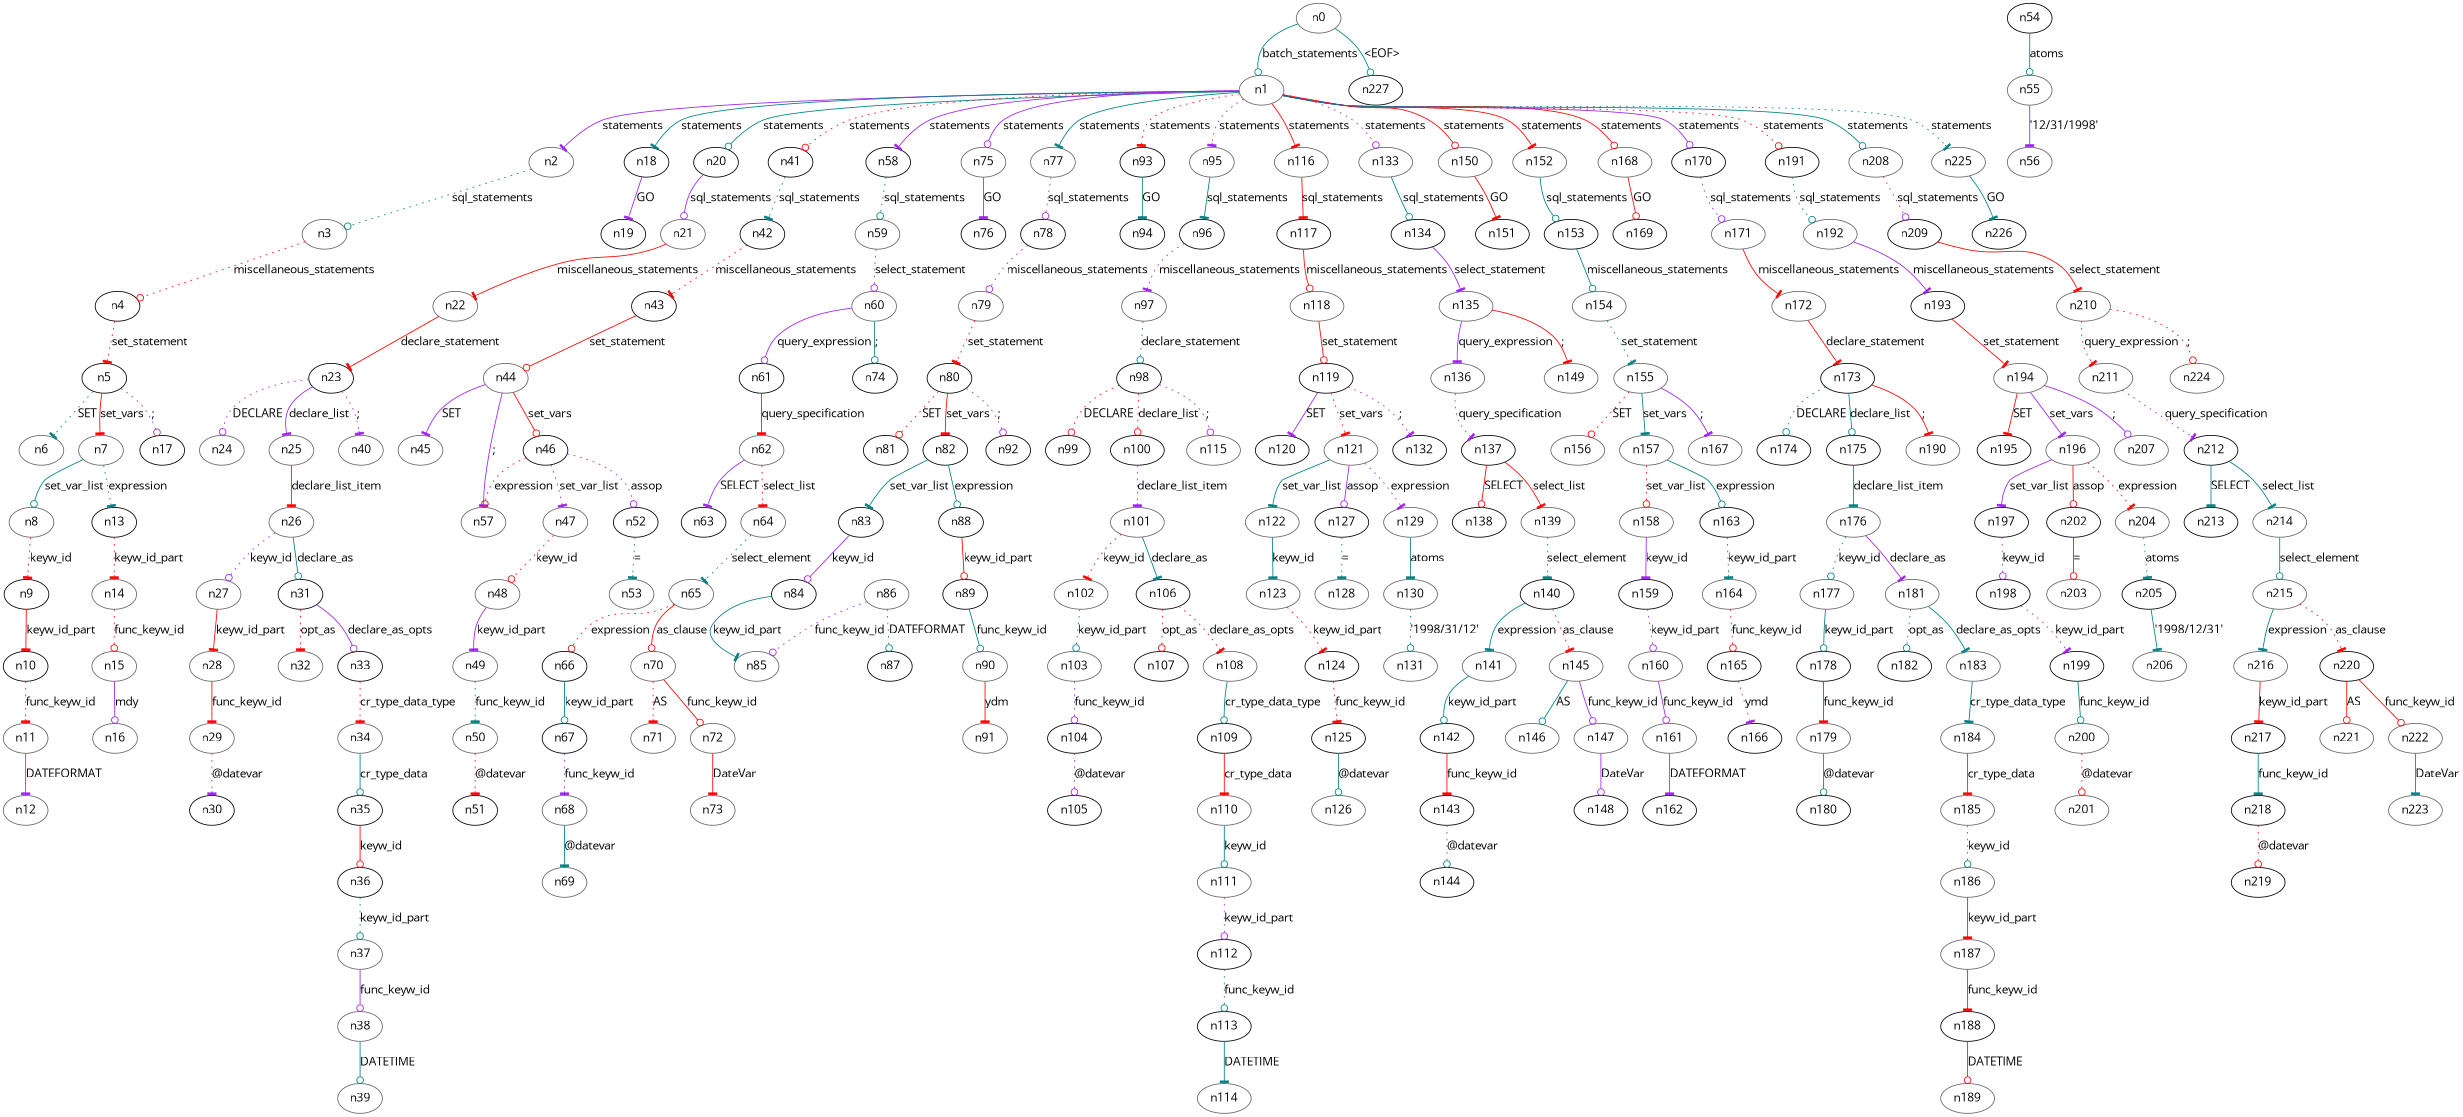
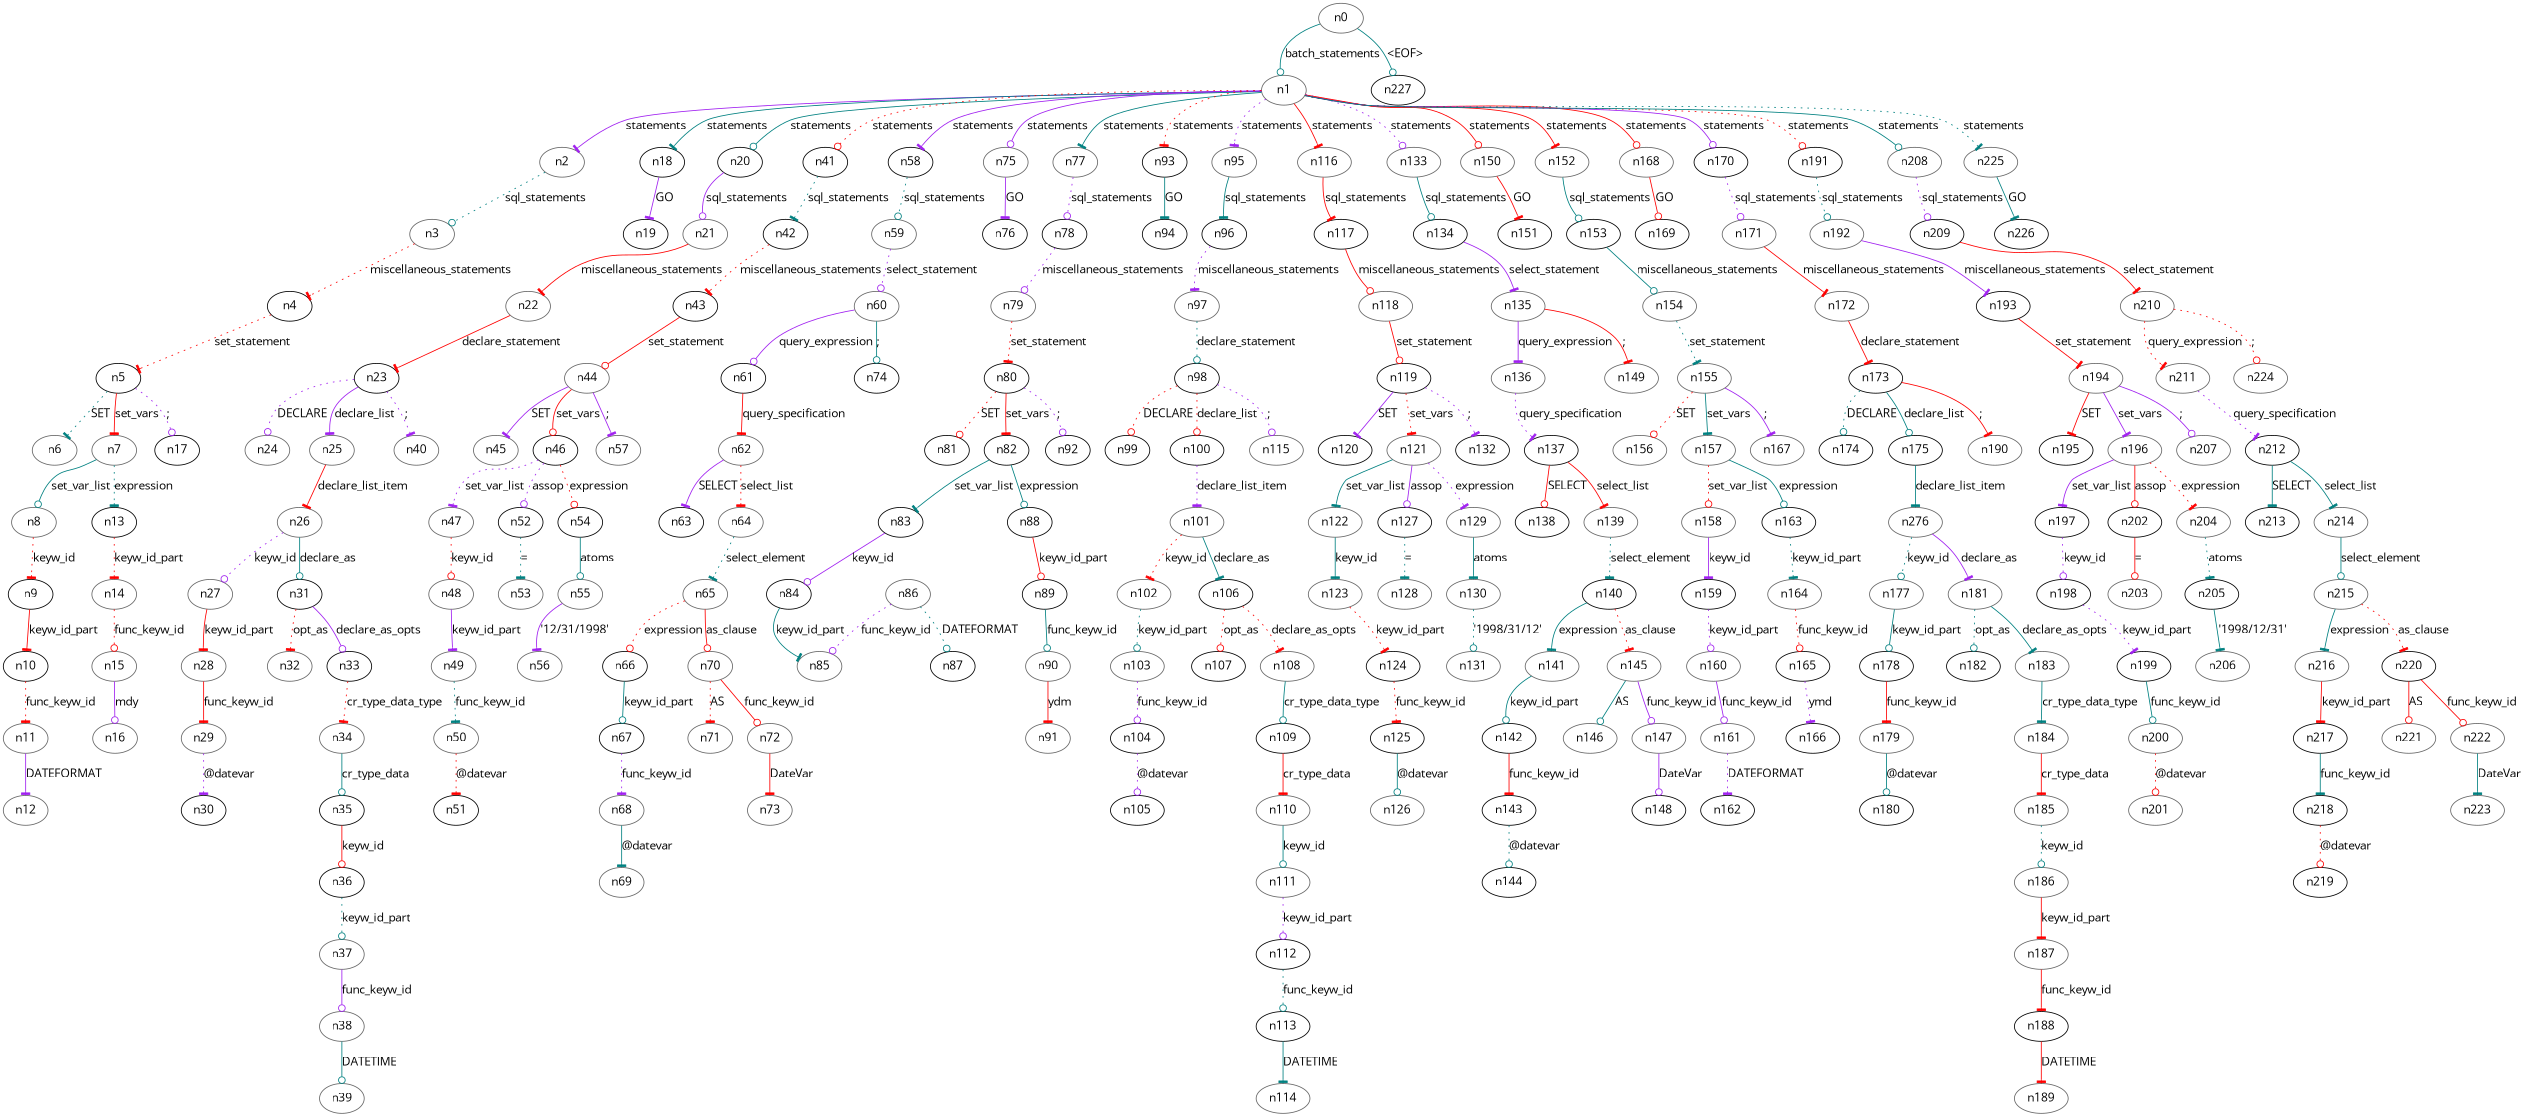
  digraph {
    fontname="Open Sans"
    node [color=gray40 fontname="Open Sans"]
    edge [arrowhead=tee color=red fontname="Open Sans" style=solid]
    n0
    n1
    n227 [color=black]
    n2
    n18 [color=black]
    n20 [color=black]
    n41 [color=black]
    n58 [color=black]
    n75
    n77
    n93 [color=black]
    n95
    n116
    n133
    n150
    n152
    n168
    n170 [color=black]
    n191 [color=black]
    n208
    n225
    n3
    n19 [color=black]
    n21
    n42 [color=black]
    n59
    n76 [color=black]
    n78 [color=black]
    n94 [color=black]
    n96 [color=black]
    n117 [color=black]
    n134 [color=black]
    n151 [color=black]
    n153 [color=black]
    n169 [color=black]
    n171
    n192
    n209 [color=black]
    n226 [color=black]
    n4 [color=black]
    n5 [color=black]
    n6
    n7
    n17 [color=black]
    n8
    n13 [color=black]
    n9 [color=black]
    n14
    n10 [color=black]
    n11
    n12
    n15
    n16
    n22
    n23 [color=black]
    n24
    n25
    n40
    n26
    n27
    n31 [color=black]
    n28
    n32
    n33 [color=black]
    n29
    n30 [color=black]
    n34
    n35 [color=black]
    n36 [color=black]
    n37
    n38
    n39
    n43 [color=black]
    n44
    n45
    n46 [color=black]
    n57
    n47
    n52 [color=black]
    n54 [color=black]
    n48
    n53
    n55
    n49
    n50
    n51 [color=black]
    n56
    n60
    n61 [color=black]
    n74 [color=black]
    n62
    n63 [color=black]
    n64
    n65
    n66 [color=black]
    n70
    n67 [color=black]
    n71
    n72
    n68
    n69
    n73
    n79
    n80 [color=black]
    n81 [color=black]
    n82 [color=black]
    n92 [color=black]
    n83 [color=black]
    n88 [color=black]
    n84 [color=black]
    n89 [color=black]
    n85
    n86
    n87 [color=black]
    n90
    n91
    n97
    n98 [color=black]
    n99 [color=black]
    n100 [color=black]
    n115
    n101
    n102
    n106 [color=black]
    n103
    n107 [color=black]
    n108
    n104 [color=black]
    n105 [color=black]
    n109 [color=black]
    n110
    n111
    n112 [color=black]
    n113 [color=black]
    n114
    n118
    n119 [color=black]
    n120 [color=black]
    n121
    n132 [color=black]
    n122
    n127 [color=black]
    n129
    n123
    n128
    n130
    n124 [color=black]
    n125 [color=black]
    n126
    n131
    n135
    n136
    n149
    n137 [color=black]
    n138 [color=black]
    n139
    n140 [color=black]
    n141
    n145
    n142 [color=black]
    n146
    n147
    n143 [color=black]
    n144 [color=black]
    n148 [color=black]
    n154
    n155
    n156
    n157
    n167
    n158
    n163 [color=black]
    n159 [color=black]
    n164
    n160
    n161
    n162 [color=black]
    n165 [color=black]
    n166 [color=black]
    n172
    n173 [color=black]
    n174 [color=black]
    n175 [color=black]
    n190
-   n176
+   n176 [label=n276]
    n177
    n181
    n178 [color=black]
    n182 [color=black]
    n183
    n179
    n180 [color=black]
    n184
    n185
    n186
    n187
    n188 [color=black]
    n189
    n193 [color=black]
    n194
    n195 [color=black]
    n196
    n207
    n197 [color=black]
    n202 [color=black]
    n204
    n198 [color=black]
    n203
    n205 [color=black]
    n199 [color=black]
    n200
    n201
    n206
    n210
    n211
    n224
    n212 [color=black]
    n213 [color=black]
    n214
    n215
    n216
    n220 [color=black]
    n217 [color=black]
    n221
    n222
    n218 [color=black]
    n219 [color=black]
    n223
    n0 -> n1 [arrowhead=odot color=teal label=batch_statements]
    n0 -> n227 [arrowhead=odot color=teal label="<EOF>"]
    n1 -> n2 [color=purple label=statements]
    n1 -> n18 [color=teal label=statements]
    n1 -> n20 [arrowhead=odot color=teal label=statements]
    n1 -> n41 [arrowhead=odot label=statements style=dotted]
    n1 -> n58 [color=purple label=statements]
    n1 -> n75 [arrowhead=odot color=purple label=statements]
    n1 -> n77 [color=teal label=statements]
    n1 -> n93 [label=statements style=dotted]
    n1 -> n95 [color=purple label=statements style=dotted]
    n1 -> n116 [label=statements]
    n1 -> n133 [arrowhead=odot color=purple label=statements style=dotted]
    n1 -> n150 [arrowhead=odot label=statements]
    n1 -> n152 [label=statements]
    n1 -> n168 [arrowhead=odot label=statements]
    n1 -> n170 [arrowhead=odot color=purple label=statements]
    n1 -> n191 [arrowhead=odot label=statements style=dotted]
    n1 -> n208 [arrowhead=odot color=teal label=statements]
    n1 -> n225 [color=teal label=statements style=dotted]
    n2 -> n3 [arrowhead=odot color=teal label=sql_statements style=dotted]
    n18 -> n19 [color=purple label=GO]
    n20 -> n21 [arrowhead=odot color=purple label=sql_statements]
    n41 -> n42 [color=teal label=sql_statements style=dotted]
    n58 -> n59 [arrowhead=odot color=teal label=sql_statements style=dotted]
    n75 -> n76 [color=purple label=GO]
    n77 -> n78 [arrowhead=odot color=purple label=sql_statements style=dotted]
    n93 -> n94 [color=teal label=GO]
    n95 -> n96 [color=teal label=sql_statements]
    n116 -> n117 [label=sql_statements]
    n133 -> n134 [arrowhead=odot color=teal label=sql_statements]
    n150 -> n151 [label=GO]
    n152 -> n153 [arrowhead=odot color=teal label=sql_statements]
    n168 -> n169 [arrowhead=odot label=GO]
    n170 -> n171 [arrowhead=odot color=purple label=sql_statements style=dotted]
    n191 -> n192 [arrowhead=odot color=teal label=sql_statements style=dotted]
    n208 -> n209 [arrowhead=odot color=purple label=sql_statements style=dotted]
    n225 -> n226 [color=teal label=GO]
-   n3 -> n4 [arrowhead=odot label=miscellaneous_statements style=dotted]
+   n3 -> n4 [label=miscellaneous_statements style=dotted]
    n21 -> n22 [label=miscellaneous_statements]
    n42 -> n43 [label=miscellaneous_statements style=dotted]
    n59 -> n60 [arrowhead=odot color=purple label=select_statement style=dotted]
    n78 -> n79 [arrowhead=odot color=purple label=miscellaneous_statements style=dotted]
    n96 -> n97 [color=purple label=miscellaneous_statements style=dotted]
    n117 -> n118 [arrowhead=odot label=miscellaneous_statements]
    n134 -> n135 [color=purple label=select_statement]
    n153 -> n154 [arrowhead=odot color=teal label=miscellaneous_statements]
    n171 -> n172 [label=miscellaneous_statements]
    n192 -> n193 [color=purple label=miscellaneous_statements]
    n209 -> n210 [label=select_statement]
    n4 -> n5 [label=set_statement style=dotted]
    n5 -> n6 [color=teal label=SET style=dotted]
    n5 -> n7 [label=set_vars]
    n5 -> n17 [arrowhead=odot color=purple label=";" style=dotted]
    n7 -> n8 [arrowhead=odot color=teal label=set_var_list]
    n7 -> n13 [color=teal label=expression style=dotted]
    n8 -> n9 [label=keyw_id style=dotted]
    n13 -> n14 [label=keyw_id_part style=dotted]
    n9 -> n10 [label=keyw_id_part]
    n14 -> n15 [arrowhead=odot label=func_keyw_id style=dotted]
    n10 -> n11 [label=func_keyw_id style=dotted]
    n11 -> n12 [color=purple label=DATEFORMAT]
    n15 -> n16 [arrowhead=odot color=purple label=mdy]
    n22 -> n23 [label=declare_statement]
    n23 -> n24 [arrowhead=odot color=purple label=DECLARE style=dotted]
    n23 -> n25 [color=purple label=declare_list]
    n23 -> n40 [color=purple label=";" style=dotted]
    n25 -> n26 [label=declare_list_item]
    n26 -> n27 [arrowhead=odot color=purple label=keyw_id style=dotted]
    n26 -> n31 [arrowhead=odot color=teal label=declare_as]
    n27 -> n28 [label=keyw_id_part]
    n31 -> n32 [label=opt_as style=dotted]
    n31 -> n33 [arrowhead=odot color=purple label=declare_as_opts]
    n28 -> n29 [label=func_keyw_id]
    n33 -> n34 [label=cr_type_data_type style=dotted]
    n29 -> n30 [color=purple label="@datevar" style=dotted]
    n34 -> n35 [arrowhead=odot color=teal label=cr_type_data]
    n35 -> n36 [arrowhead=odot label=keyw_id]
    n36 -> n37 [arrowhead=odot color=teal label=keyw_id_part style=dotted]
    n37 -> n38 [arrowhead=odot color=purple label=func_keyw_id]
    n38 -> n39 [arrowhead=odot color=teal label=DATETIME]
    n43 -> n44 [arrowhead=odot label=set_statement]
    n44 -> n45 [color=purple label=SET]
    n44 -> n46 [arrowhead=odot label=set_vars]
    n44 -> n57 [color=purple label=";"]
    n46 -> n47 [color=purple label=set_var_list style=dotted]
    n46 -> n52 [arrowhead=odot color=purple label=assop style=dotted]
-   n46 -> n57 [arrowhead=odot label=expression style=dotted]
+   n46 -> n54 [arrowhead=odot label=expression style=dotted]
    n47 -> n48 [arrowhead=odot label=keyw_id style=dotted]
    n52 -> n53 [color=teal label="=" style=dotted]
    n54 -> n55 [arrowhead=odot color=teal label=atoms]
    n48 -> n49 [color=purple label=keyw_id_part]
    n55 -> n56 [color=purple label="'12/31/1998'"]
    n49 -> n50 [color=teal label=func_keyw_id style=dotted]
    n50 -> n51 [label="@datevar" style=dotted]
    n60 -> n61 [arrowhead=odot color=purple label=query_expression]
    n60 -> n74 [arrowhead=odot color=teal label=";"]
    n61 -> n62 [label=query_specification]
    n62 -> n63 [color=purple label=SELECT]
    n62 -> n64 [label=select_list style=dotted]
    n64 -> n65 [color=teal label=select_element style=dotted]
    n65 -> n66 [arrowhead=odot label=expression style=dotted]
    n65 -> n70 [arrowhead=odot label=as_clause]
    n66 -> n67 [arrowhead=odot color=teal label=keyw_id_part]
    n70 -> n71 [label=AS style=dotted]
    n70 -> n72 [arrowhead=odot label=func_keyw_id]
    n67 -> n68 [color=purple label=func_keyw_id style=dotted]
    n72 -> n73 [label=DateVar]
    n68 -> n69 [color=teal label="@datevar"]
    n79 -> n80 [label=set_statement style=dotted]
    n80 -> n81 [arrowhead=odot label=SET style=dotted]
    n80 -> n82 [label=set_vars]
    n80 -> n92 [arrowhead=odot color=purple label=";" style=dotted]
    n82 -> n83 [color=teal label=set_var_list]
    n82 -> n88 [arrowhead=odot color=teal label=expression]
    n83 -> n84 [arrowhead=odot color=purple label=keyw_id]
    n88 -> n89 [arrowhead=odot label=keyw_id_part]
    n84 -> n85 [color=teal label=keyw_id_part]
    n89 -> n90 [arrowhead=odot color=teal label=func_keyw_id]
    n86 -> n85 [arrowhead=odot color=purple label=func_keyw_id style=dotted]
    n86 -> n87 [arrowhead=odot color=teal label=DATEFORMAT style=dotted]
    n90 -> n91 [label=ydm]
    n97 -> n98 [arrowhead=odot color=teal label=declare_statement style=dotted]
    n98 -> n99 [arrowhead=odot label=DECLARE style=dotted]
    n98 -> n100 [arrowhead=odot label=declare_list style=dotted]
    n98 -> n115 [arrowhead=odot color=purple label=";" style=dotted]
    n100 -> n101 [color=purple label=declare_list_item style=dotted]
    n101 -> n102 [label=keyw_id style=dotted]
    n101 -> n106 [color=teal label=declare_as]
    n102 -> n103 [arrowhead=odot color=teal label=keyw_id_part style=dotted]
    n106 -> n107 [arrowhead=odot label=opt_as style=dotted]
    n106 -> n108 [label=declare_as_opts style=dotted]
    n103 -> n104 [arrowhead=odot color=purple label=func_keyw_id style=dotted]
    n108 -> n109 [arrowhead=odot color=teal label=cr_type_data_type]
    n104 -> n105 [arrowhead=odot color=purple label="@datevar" style=dotted]
    n109 -> n110 [label=cr_type_data]
    n110 -> n111 [arrowhead=odot color=teal label=keyw_id]
    n111 -> n112 [arrowhead=odot color=purple label=keyw_id_part style=dotted]
    n112 -> n113 [arrowhead=odot color=teal label=func_keyw_id style=dotted]
    n113 -> n114 [color=teal label=DATETIME]
    n118 -> n119 [arrowhead=odot label=set_statement]
    n119 -> n120 [color=purple label=SET]
    n119 -> n121 [label=set_vars style=dotted]
    n119 -> n132 [color=purple label=";" style=dotted]
    n121 -> n122 [color=teal label=set_var_list]
    n121 -> n127 [arrowhead=odot color=purple label=assop]
    n121 -> n129 [color=purple label=expression style=dotted]
    n122 -> n123 [color=teal label=keyw_id]
    n127 -> n128 [color=teal label="=" style=dotted]
    n129 -> n130 [color=teal label=atoms]
    n123 -> n124 [label=keyw_id_part style=dotted]
    n130 -> n131 [arrowhead=odot color=teal label="'1998/31/12'" style=dotted]
    n124 -> n125 [label=func_keyw_id style=dotted]
    n125 -> n126 [arrowhead=odot color=teal label="@datevar"]
    n135 -> n136 [color=purple label=query_expression]
    n135 -> n149 [label=";"]
    n136 -> n137 [color=purple label=query_specification style=dotted]
    n137 -> n138 [arrowhead=odot label=SELECT]
    n137 -> n139 [label=select_list]
    n139 -> n140 [color=teal label=select_element style=dotted]
    n140 -> n141 [color=teal label=expression]
    n140 -> n145 [label=as_clause style=dotted]
    n141 -> n142 [arrowhead=odot color=teal label=keyw_id_part]
    n145 -> n146 [arrowhead=odot color=teal label=AS]
    n145 -> n147 [arrowhead=odot color=purple label=func_keyw_id]
    n142 -> n143 [label=func_keyw_id]
    n147 -> n148 [arrowhead=odot color=purple label=DateVar]
    n143 -> n144 [arrowhead=odot color=teal label="@datevar" style=dotted]
    n154 -> n155 [color=teal label=set_statement style=dotted]
    n155 -> n156 [arrowhead=odot label=SET style=dotted]
    n155 -> n157 [color=teal label=set_vars]
    n155 -> n167 [color=purple label=";"]
    n157 -> n158 [arrowhead=odot label=set_var_list style=dotted]
    n157 -> n163 [arrowhead=odot color=teal label=expression]
    n158 -> n159 [color=purple label=keyw_id]
    n163 -> n164 [color=teal label=keyw_id_part style=dotted]
    n159 -> n160 [arrowhead=odot color=purple label=keyw_id_part style=dotted]
    n164 -> n165 [arrowhead=odot label=func_keyw_id style=dotted]
    n160 -> n161 [arrowhead=odot color=purple label=func_keyw_id]
-   n161 -> n162 [color=purple label=DATEFORMAT]
+   n161 -> n162 [color=purple label=DATEFORMAT style=dotted]
    n165 -> n166 [color=purple label=ymd style=dotted]
    n172 -> n173 [label=declare_statement]
    n173 -> n174 [arrowhead=odot color=teal label=DECLARE style=dotted]
    n173 -> n175 [arrowhead=odot color=teal label=declare_list]
    n173 -> n190 [label=";"]
    n175 -> n176 [color=teal label=declare_list_item]
    n176 -> n177 [arrowhead=odot color=teal label=keyw_id style=dotted]
    n176 -> n181 [color=purple label=declare_as]
    n177 -> n178 [arrowhead=odot color=teal label=keyw_id_part]
    n181 -> n182 [arrowhead=odot color=teal label=opt_as style=dotted]
    n181 -> n183 [color=teal label=declare_as_opts]
    n178 -> n179 [label=func_keyw_id]
    n183 -> n184 [color=teal label=cr_type_data_type]
    n179 -> n180 [arrowhead=odot color=teal label="@datevar"]
    n184 -> n185 [label=cr_type_data]
    n185 -> n186 [arrowhead=odot color=teal label=keyw_id style=dotted]
    n186 -> n187 [label=keyw_id_part]
    n187 -> n188 [label=func_keyw_id]
-   n188 -> n189 [arrowhead=odot label=DATETIME]
+   n188 -> n189 [label=DATETIME]
    n193 -> n194 [label=set_statement]
    n194 -> n195 [label=SET]
    n194 -> n196 [color=purple label=set_vars]
    n194 -> n207 [arrowhead=odot color=purple label=";"]
    n196 -> n197 [color=purple label=set_var_list]
    n196 -> n202 [arrowhead=odot label=assop]
    n196 -> n204 [label=expression style=dotted]
    n197 -> n198 [arrowhead=odot color=purple label=keyw_id style=dotted]
    n202 -> n203 [arrowhead=odot label="="]
    n204 -> n205 [color=teal label=atoms style=dotted]
    n198 -> n199 [color=purple label=keyw_id_part style=dotted]
    n205 -> n206 [color=teal label="'1998/12/31'"]
    n199 -> n200 [arrowhead=odot color=teal label=func_keyw_id]
    n200 -> n201 [arrowhead=odot label="@datevar" style=dotted]
    n210 -> n211 [label=query_expression style=dotted]
    n210 -> n224 [arrowhead=odot label=";" style=dotted]
    n211 -> n212 [color=purple label=query_specification style=dotted]
    n212 -> n213 [color=teal label=SELECT]
    n212 -> n214 [color=teal label=select_list]
    n214 -> n215 [arrowhead=odot color=teal label=select_element]
    n215 -> n216 [color=teal label=expression]
    n215 -> n220 [label=as_clause style=dotted]
    n216 -> n217 [label=keyw_id_part]
    n220 -> n221 [arrowhead=odot label=AS]
    n220 -> n222 [arrowhead=odot label=func_keyw_id]
    n217 -> n218 [color=teal label=func_keyw_id]
    n222 -> n223 [color=teal label=DateVar]
    n218 -> n219 [arrowhead=odot label="@datevar" style=dotted]
  }
